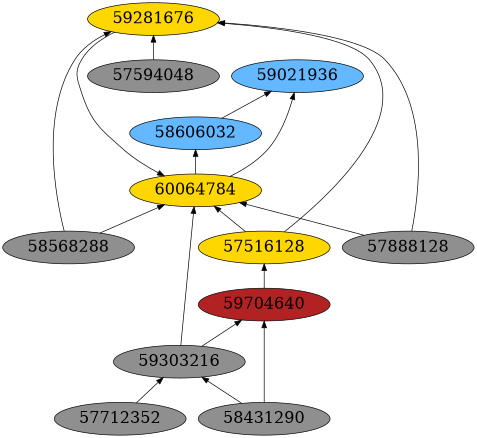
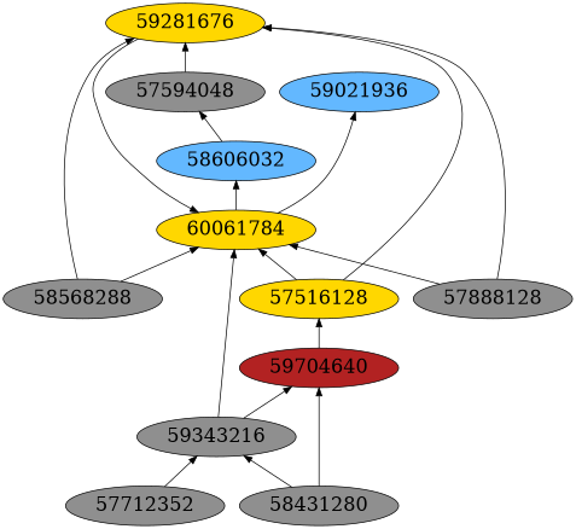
  digraph {
    fontsize=24
    rankdir=BT
    node [fillcolor=grey56 fontsize=24 shape=ellipse style=filled]
    edge [arrowhead=normal color=black constraint=true style=solid]
    59704640 [fillcolor=firebrick]
-   59343216 [label=59303216]
+   59343216
    57712352
-   58431280 [label=58431290]
+   58431280
    59021936 [fillcolor=steelblue1]
    58606032 [fillcolor=steelblue1]
-   60064784 [fillcolor=gold]
+   60064784 [fillcolor=gold label=60061784]
    n8 [fillcolor=gold label=59281676]
    58568288
    57516128 [fillcolor=gold]
    57594048
    57888128
    subgraph sub_1 {
      subgraph sub_2 {
        59704640
        59343216
        57712352
        58431280
      }
      subgraph sub_3 {
        59021936
        58606032
        60064784
        n8
        58568288
        57516128
        57594048
        57888128
      }
    }
    59704640 -> 57516128
    59343216 -> 59704640
    59343216 -> 60064784
    57712352 -> 59343216
    58431280 -> 59704640
    58431280 -> 59343216
-   58606032 -> 59021936
+   58606032 -> 57594048
    60064784 -> 59021936
    60064784 -> 58606032
    n8 -> 60064784
    58568288 -> 60064784
    58568288 -> n8
    57516128 -> 60064784
    57516128 -> n8
    57594048 -> n8
    57888128 -> 60064784
    57888128 -> n8
  }
